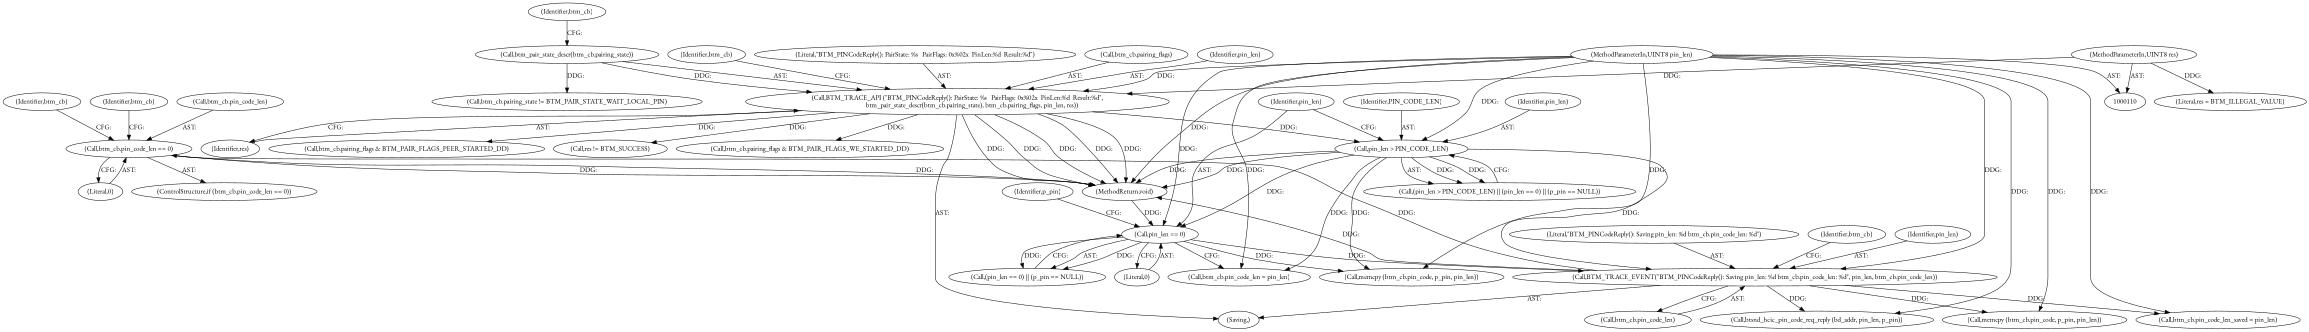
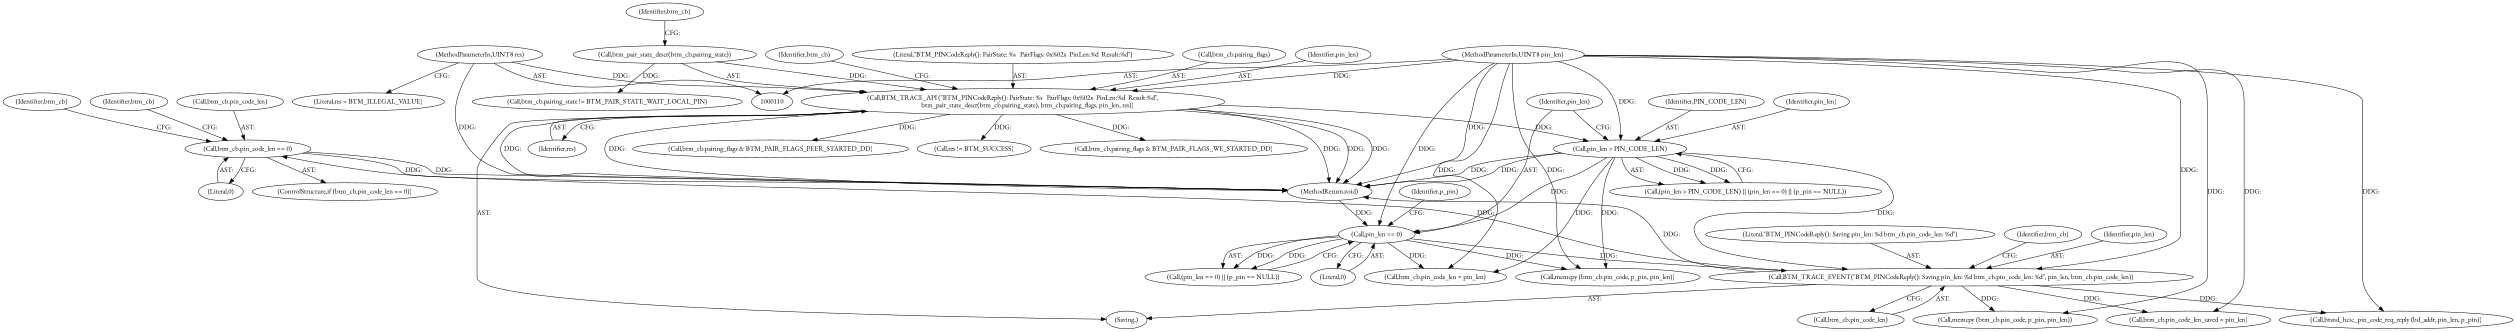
  digraph {
    fontname="EB Garamond"
    node [fontname="EB Garamond"]
    edge [fontname="EB Garamond"]
    n1 [label="(Call,btm_cb.pin_code_len == 0)"]
    n2 [label="(MethodReturn,void)"]
    n3 [label="(Literal,0)"]
    n4 [label="(ControlStructure,if (btm_cb.pin_code_len == 0))"]
    n5 [label="(Call,pin_len == 0)"]
    n6 [label="(Call,BTM_TRACE_EVENT(\"BTM_PINCodeReply(): Saving pin_len: %d btm_cb.pin_code_len: %d\", pin_len, btm_cb.pin_code_len))"]
    n7 [label="(Call,btm_cb.pin_code_len_saved = pin_len)"]
    n8 [label="(Call,memcpy (btm_cb.pin_code, p_pin, pin_len))"]
    n9 [label="(Call,btsnd_hcic_pin_code_req_reply (bd_addr, pin_len, p_pin))"]
    n10 [label="(Call,btm_cb.pin_code_len)"]
    n11 [label="(Saving,)"]
    n12 [label="(Call,pin_len > PIN_CODE_LEN)"]
    n13 [label="(Call,memcpy (btm_cb.pin_code, p_pin, pin_len))"]
    n14 [label="(Call,(pin_len > PIN_CODE_LEN) || (pin_len == 0) || (p_pin == NULL))"]
    n15 [label="(Call,btm_cb.pin_code_len = pin_len)"]
    n16 [label="(Call,(pin_len == 0) || (p_pin == NULL))"]
    n17 [label="(Literal,0)"]
    n18 [label="(Identifier,PIN_CODE_LEN)"]
    n19 [label="(Call,BTM_TRACE_API (\"BTM_PINCodeReply(): PairState: %s   PairFlags: 0x%02x  PinLen:%d  Result:%d\",\n                    btm_pair_state_descr(btm_cb.pairing_state), btm_cb.pairing_flags, pin_len, res))"]
    n20 [label="(Identifier,res)"]
    n21 [label="(Call,btm_cb.pairing_flags & BTM_PAIR_FLAGS_PEER_STARTED_DD)"]
    n22 [label="(Call,res != BTM_SUCCESS)"]
    n23 [label="(Call,btm_cb.pairing_flags & BTM_PAIR_FLAGS_WE_STARTED_DD)"]
    n24 [label="(Call,btm_pair_state_descr(btm_cb.pairing_state))"]
    n25 [label="(Call,btm_cb.pairing_state != BTM_PAIR_STATE_WAIT_LOCAL_PIN)"]
    n26 [label="(MethodParameterIn,UINT8 pin_len)"]
    1000110
    n28 [label="(MethodParameterIn,UINT8 res)"]
    n29 [label="(Literal,res = BTM_ILLEGAL_VALUE)"]
    n30 [label="(Identifier,pin_len)"]
    n31 [label="(Call,btm_cb.pin_code_len)"]
    n32 [label="(Identifier,pin_len)"]
    n33 [label="(Identifier,p_pin)"]
    n34 [label="(Identifier,btm_cb)"]
    n35 [label="(Identifier,btm_cb)"]
    n36 [label="(Literal,\"BTM_PINCodeReply(): Saving pin_len: %d btm_cb.pin_code_len: %d\")"]
    n37 [label="(Literal,\"BTM_PINCodeReply(): PairState: %s   PairFlags: 0x%02x  PinLen:%d  Result:%d\")"]
    n38 [label="(Call,btm_cb.pairing_flags)"]
    n39 [label="(Identifier,btm_cb)"]
    n40 [label="(Identifier,btm_cb)"]
    n41 [label="(Identifier,pin_len)"]
    n42 [label="(Identifier,btm_cb)"]
    n43 [label="(Identifier,pin_len)"]
    n1 -> n2 [label="DDG: "]
    n1 -> n2 [label="DDG: "]
    n1 -> n3 [label="CFG: "]
    n1 -> n4 [label="AST: "]
    n2 -> n5 [label="DDG: "]
    n3 -> n1 [label="AST: "]
    n5 -> n6 [label="DDG: "]
    n5 -> n13 [label="DDG: "]
-   n5 -> n15 [label="CFG: "]
+   n5 -> n15 [label="DDG: "]
    n5 -> n16 [label="AST: "]
    n5 -> n16 [label="DDG: "]
    n5 -> n16 [label="DDG: "]
    n5 -> n17 [label="CFG: "]
    n6 -> n1 [label="DDG: "]
    n6 -> n2 [label="DDG: "]
    n6 -> n7 [label="DDG: "]
    n6 -> n8 [label="DDG: "]
    n6 -> n9 [label="DDG: "]
    n6 -> n10 [label="CFG: "]
    n6 -> n11 [label="AST: "]
    n10 -> n6 [label="AST: "]
    n12 -> n2 [label="DDG: "]
    n12 -> n2 [label="DDG: "]
    n12 -> n5 [label="DDG: "]
    n12 -> n6 [label="DDG: "]
    n12 -> n13 [label="DDG: "]
    n12 -> n14 [label="AST: "]
    n12 -> n14 [label="DDG: "]
    n12 -> n14 [label="DDG: "]
    n12 -> n15 [label="DDG: "]
    n14 -> n12 [label="CFG: "]
    n16 -> n5 [label="CFG: "]
    n17 -> n5 [label="AST: "]
    n18 -> n12 [label="AST: "]
    n19 -> n2 [label="DDG: "]
    n19 -> n2 [label="DDG: "]
    n19 -> n2 [label="DDG: "]
    n19 -> n2 [label="DDG: "]
    n19 -> n2 [label="DDG: "]
    n19 -> n11 [label="AST: "]
    n19 -> n12 [label="DDG: "]
    n19 -> n20 [label="CFG: "]
    n19 -> n21 [label="DDG: "]
    n19 -> n22 [label="DDG: "]
    n19 -> n23 [label="DDG: "]
    n20 -> n19 [label="AST: "]
    n24 -> n19 [label="AST: "]
    n24 -> n19 [label="DDG: "]
    n24 -> n25 [label="DDG: "]
    n26 -> n2 [label="DDG: "]
    n26 -> n5 [label="DDG: "]
    n26 -> n6 [label="DDG: "]
    n26 -> n7 [label="DDG: "]
    n26 -> n8 [label="DDG: "]
    n26 -> n9 [label="DDG: "]
    n26 -> n12 [label="DDG: "]
    n26 -> n13 [label="DDG: "]
    n26 -> n15 [label="DDG: "]
    n26 -> n19 [label="DDG: "]
    n26 -> 1000110 [label="AST: "]
+   n28 -> n2 [label="DDG: "]
    n28 -> n19 [label="DDG: "]
    n28 -> 1000110 [label="AST: "]
-   n28 -> n29 [label="DDG: "]
+   n28 -> n29 [label="CFG: "]
    n30 -> n5 [label="AST: "]
    n30 -> n12 [label="CFG: "]
    n31 -> n1 [label="AST: "]
    n32 -> n12 [label="AST: "]
    n33 -> n5 [label="CFG: "]
    n34 -> n1 [label="CFG: "]
    n35 -> n19 [label="CFG: "]
    n36 -> n6 [label="AST: "]
    n37 -> n19 [label="AST: "]
    n38 -> n19 [label="AST: "]
    n39 -> n24 [label="CFG: "]
    n40 -> n1 [label="CFG: "]
    n41 -> n19 [label="AST: "]
    n42 -> n6 [label="CFG: "]
    n43 -> n6 [label="AST: "]
  }
